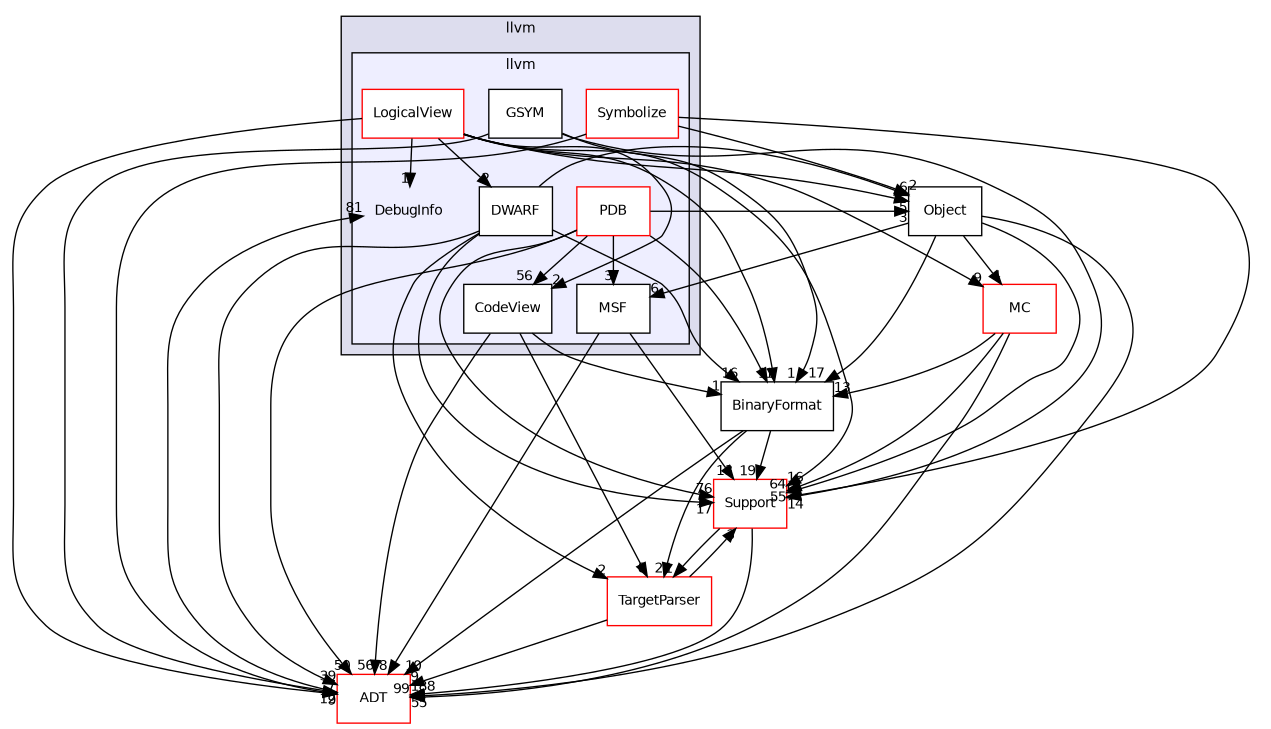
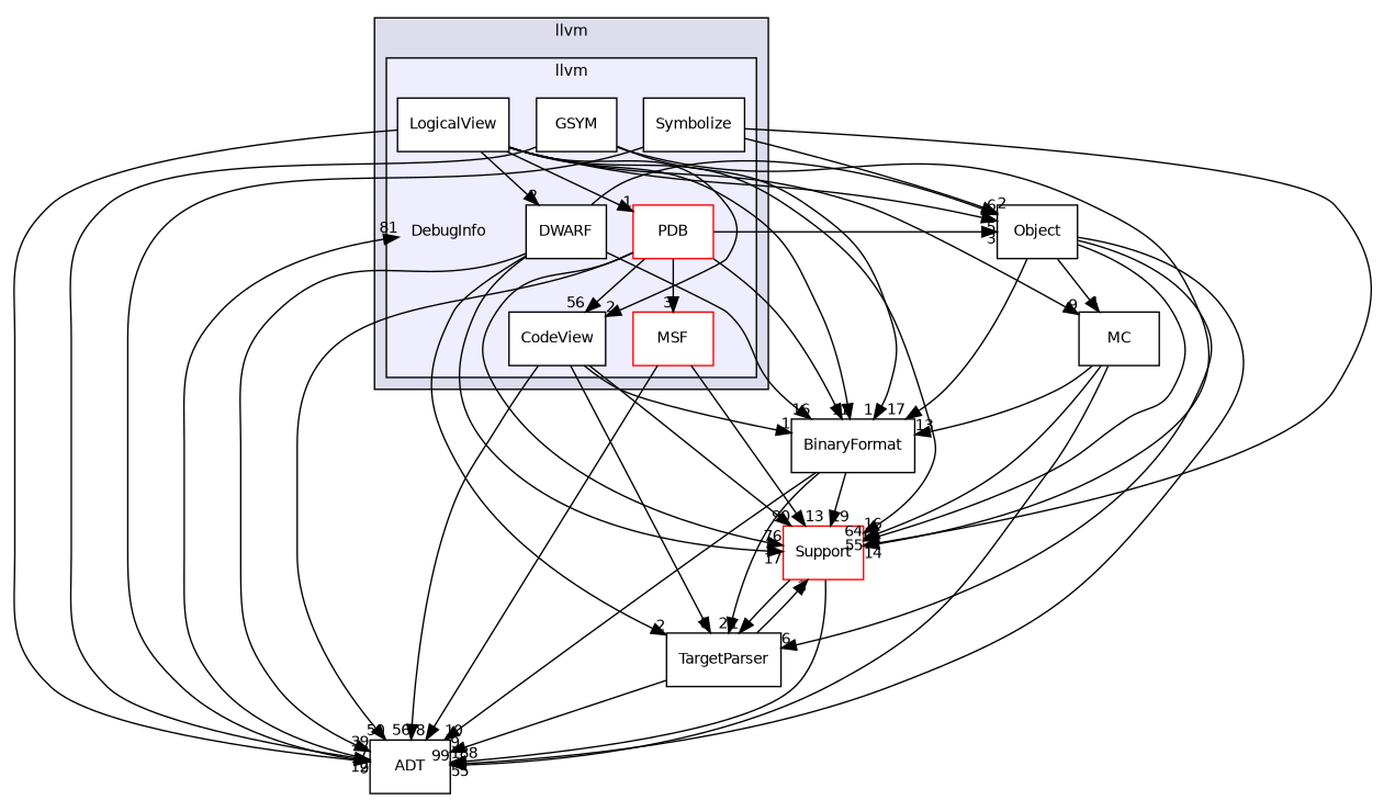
  digraph {
    compound=true
    node [fontname=Helvetica fontsize=10 shape=box]
    edge [headlabel=1 labeldistance=1.5 labelfontname=Helvetica labelfontsize=10]
    n1 [label=DebugInfo shape=plaintext]
    n2 [color=black fillcolor=white label=CodeView style=filled]
    n3 [color=black fillcolor=white label=DWARF style=filled]
    n4 [color=black fillcolor=white label=GSYM style=filled]
-   n5 [color=red fillcolor=white label=LogicalView style=filled]
-   n6 [color=black fillcolor=white label=MSF style=filled]
+   n5 [color=black fillcolor=white label=LogicalView style=filled]
+   n6 [color=red fillcolor=white label=MSF style=filled]
    n7 [color=red fillcolor=white label=PDB style=filled]
-   n8 [color=red fillcolor=white label=Symbolize style=filled]
+   n8 [color=black fillcolor=white label=Symbolize style=filled]
    n9 [color=red label=Support]
-   n10 [label=ADT color=red]
+   n10 [label=ADT]
    n11 [label=BinaryFormat]
-   n12 [label=TargetParser color=red]
+   n12 [label=TargetParser]
    n13 [label=Object]
-   n14 [color=red label=MC]
+   n14 [color=black label=MC]
    subgraph cluster_1 {
      bgcolor="#ddddee"
      fontname=Helvetica
      fontsize=10
      label=llvm
      pencolor=black
      subgraph cluster_2 {
        bgcolor="#eeeeff"
        fontname=Helvetica
        fontsize=10
        label=llvm
        pencolor=black
        n1
        n2
        n3
        n4
        n5
        n6
        n7
        n8
      }
    }
+   n2 -> n9 [headlabel=90]
    n2 -> n10 [headlabel=56]
    n2 -> n11
    n2 -> n12 [headlabel=8]
    n3 -> n9 [headlabel=17]
    n3 -> n10 [headlabel=39]
    n3 -> n11 [headlabel=16]
    n3 -> n12 [headlabel=2]
    n3 -> n13 [headlabel=6]
    n4 -> n9 [headlabel=14]
    n4 -> n10 [headlabel=12]
    n4 -> n11
    n5 -> n2 [headlabel=2]
    n5 -> n3 [headlabel=2]
-   n5 -> n1
+   n5 -> n7
    n5 -> n9 [headlabel=16]
    n5 -> n10 [headlabel=7]
    n5 -> n11
    n5 -> n13 [headlabel=5]
    n5 -> n14 [headlabel=9]
    n6 -> n9 [headlabel=13]
    n6 -> n10 [headlabel=8]
    n7 -> n2 [headlabel=56]
    n7 -> n6 [headlabel=3]
    n7 -> n9 [headlabel=76]
    n7 -> n10 [headlabel=50]
    n7 -> n11
    n7 -> n13 [headlabel=3]
    n8 -> n9 [headlabel=6]
    n8 -> n10 [headlabel=9]
    n8 -> n13 [headlabel=2]
    n9 -> n10 [headlabel=188]
    n9 -> n12
    n10 -> n1 [headlabel=81]
    n11 -> n9 [headlabel=19]
    n11 -> n10 [headlabel=10]
    n11 -> n12 [headlabel=2]
    n12 -> n9 [headlabel=3]
    n12 -> n10 [headlabel=9]
    n13 -> n9 [headlabel=64]
    n13 -> n10 [headlabel=55]
    n13 -> n11 [headlabel=17]
-   n13 -> n6 [headlabel=6]
+   n13 -> n12 [headlabel=6]
    n13 -> n14 [headlabel=4]
    n14 -> n9 [headlabel=55]
    n14 -> n10 [headlabel=99]
    n14 -> n11 [headlabel=13]
  }
